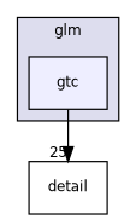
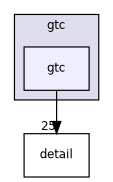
  digraph {
    compound=true
    node [fontname=Helvetica fontsize=10 shape=box]
    n1 [fillcolor="#eeeeff" label=gtc pencolor=black style=filled]
    n2 [label=detail]
    subgraph cluster_1 {
      bgcolor="#ddddee"
      fontname=Helvetica
      fontsize=10
-     label=glm
+     label=gtc
      pencolor=black
      n1
    }
    n1 -> n2 [headlabel=25 labeldistance=1.5 labelfontname=Helvetica labelfontsize=10]
  }
